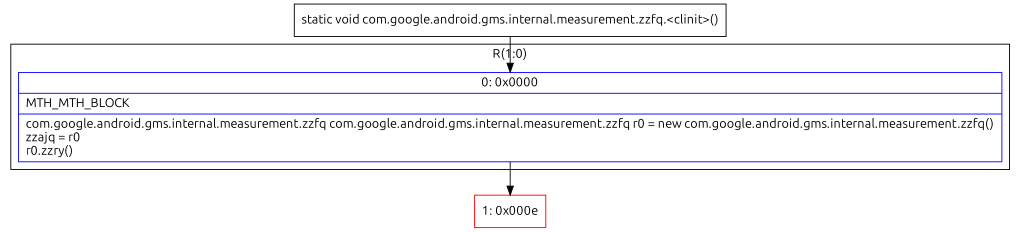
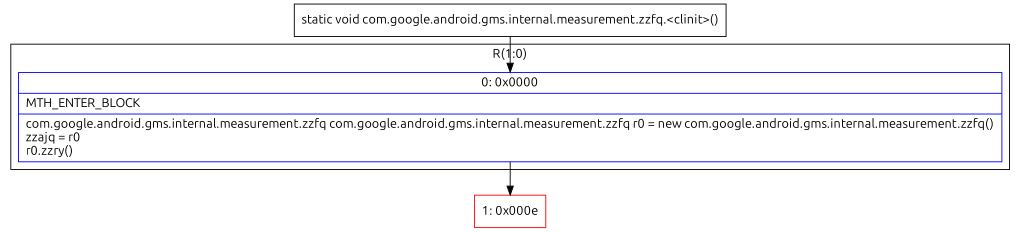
  digraph {
    fontname=Ubuntu
    node [shape=record fontname=Ubuntu]
    edge [fontname=Ubuntu]
-   n1 [color=blue label="{0\:\ 0x0000|MTH_MTH_BLOCK\l|com.google.android.gms.internal.measurement.zzfq com.google.android.gms.internal.measurement.zzfq r0 = new com.google.android.gms.internal.measurement.zzfq()\lzzajq = r0\lr0.zzry()\l}"]
+   n1 [color=blue label="{0\:\ 0x0000|MTH_ENTER_BLOCK\l|com.google.android.gms.internal.measurement.zzfq com.google.android.gms.internal.measurement.zzfq r0 = new com.google.android.gms.internal.measurement.zzfq()\lzzajq = r0\lr0.zzry()\l}"]
    n2 [color=red label="{1\:\ 0x000e}"]
    n3 [label="{static void com.google.android.gms.internal.measurement.zzfq.\<clinit\>() }"]
    subgraph cluster_1 {
      label="R(1:0)"
      n1
    }
    n1 -> n2
    n3 -> n1
  }
